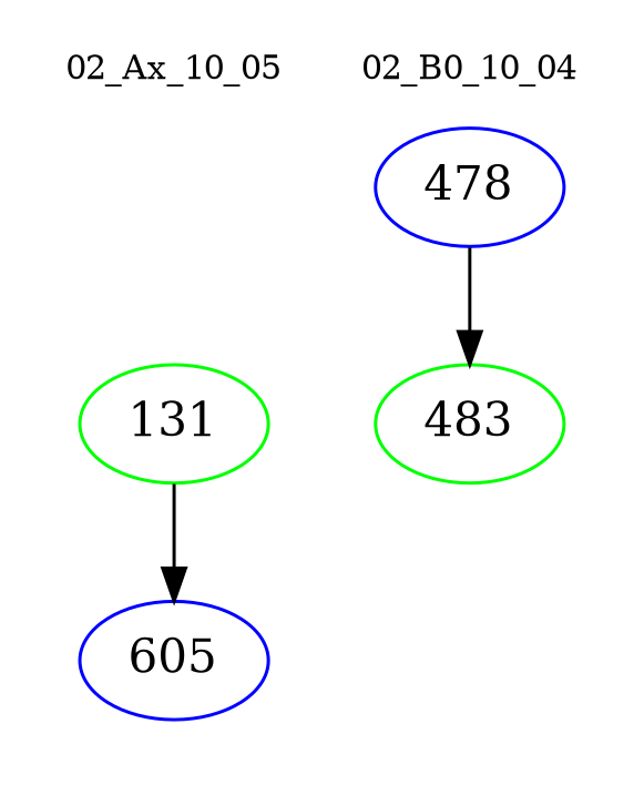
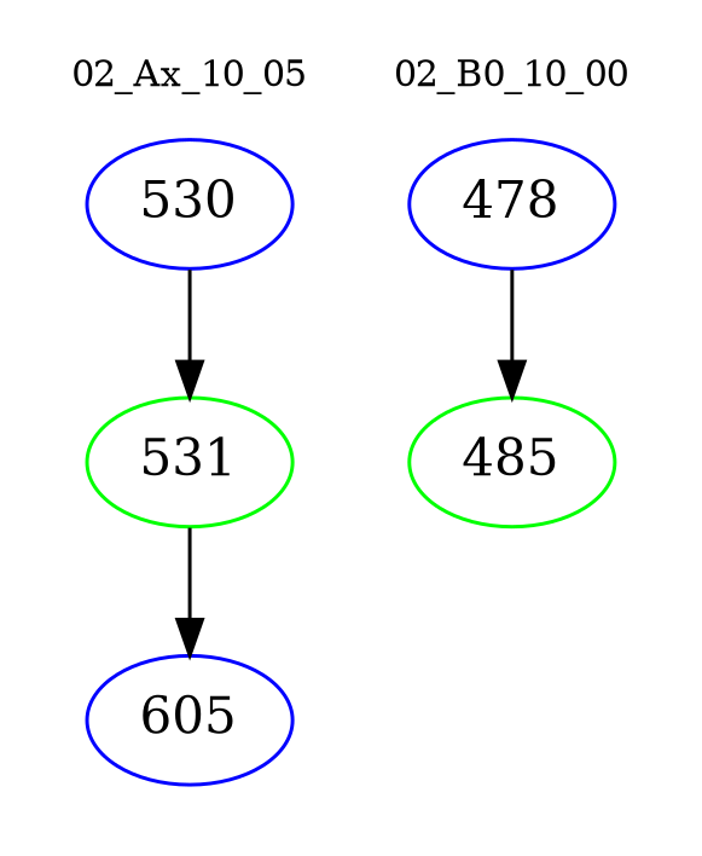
  digraph {
    node [color=blue]
    edge [color=black]
+   n1 [label=530]
    n2 [label=605]
-   n3 [color=green label=131]
+   n3 [color=green label=531]
    n4 [label=478]
-   n5 [color=green label=483]
+   n5 [color=green label=485]
    subgraph cluster_1 {
      color=white
      fontsize=10
      label="02_Ax_10_05"
+     n1
      n2
      n3
    }
    subgraph cluster_2 {
      color=white
      fontsize=10
-     label="02_B0_10_04"
+     label="02_B0_10_00"
      n4
      n5
    }
+   n1 -> n3
    n3 -> n2
    n4 -> n5
  }
